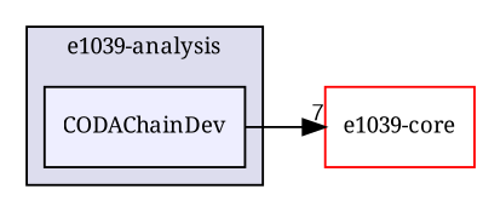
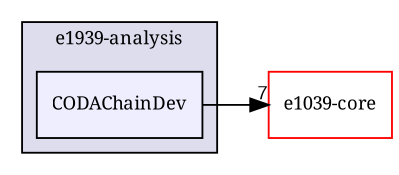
  digraph {
    compound=true
    rankdir=LR
    fontname="Noto Serif"
    node [fontname="Noto Serif" fontsize=10 shape=box]
    n1 [fillcolor="#eeeeff" label=CODAChainDev pencolor=black style=filled]
    n2 [color=red label="e1039-core"]
    subgraph cluster_1 {
      bgcolor="#ddddee"
      fontsize=10
-     label="e1039-analysis"
+     label="e1939-analysis"
      pencolor=black
      n1
    }
    n1 -> n2 [headlabel=7 labeldistance=1.5 labelfontname=FreeSans labelfontsize=10 fontname="Noto Serif"]
  }
